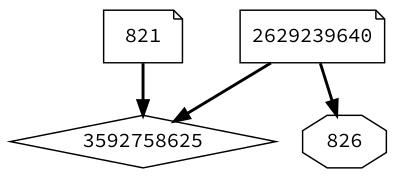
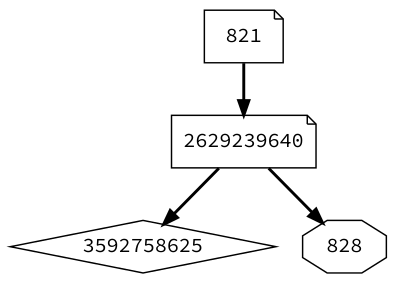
  strict digraph {
    fontname="Source Code Pro"
    node [fontname="Source Code Pro" shape=note]
    edge [fontname="Source Code Pro" style=bold]
    n1 [label=3592758625 shape=diamond]
    2629239640
-   828 [shape=octagon label=826]
+   828 [shape=octagon]
    821
    2629239640 -> n1
    2629239640 -> 828
-   821 -> n1
+   821 -> 2629239640
  }
